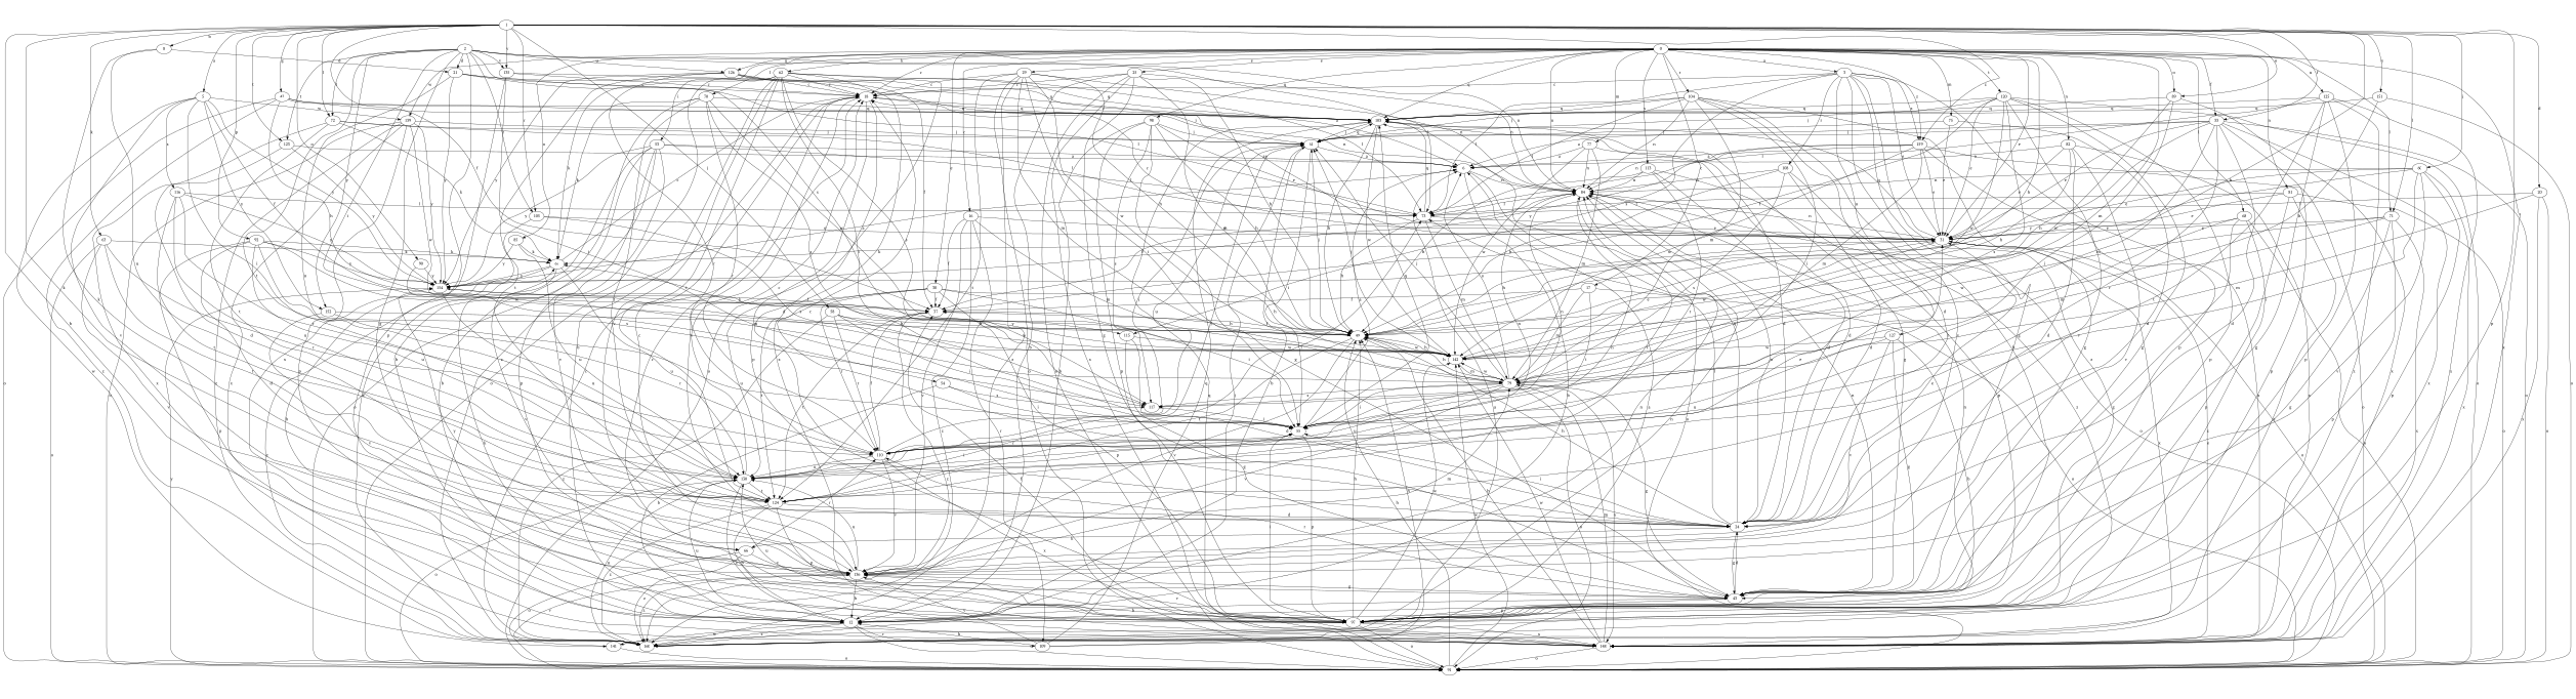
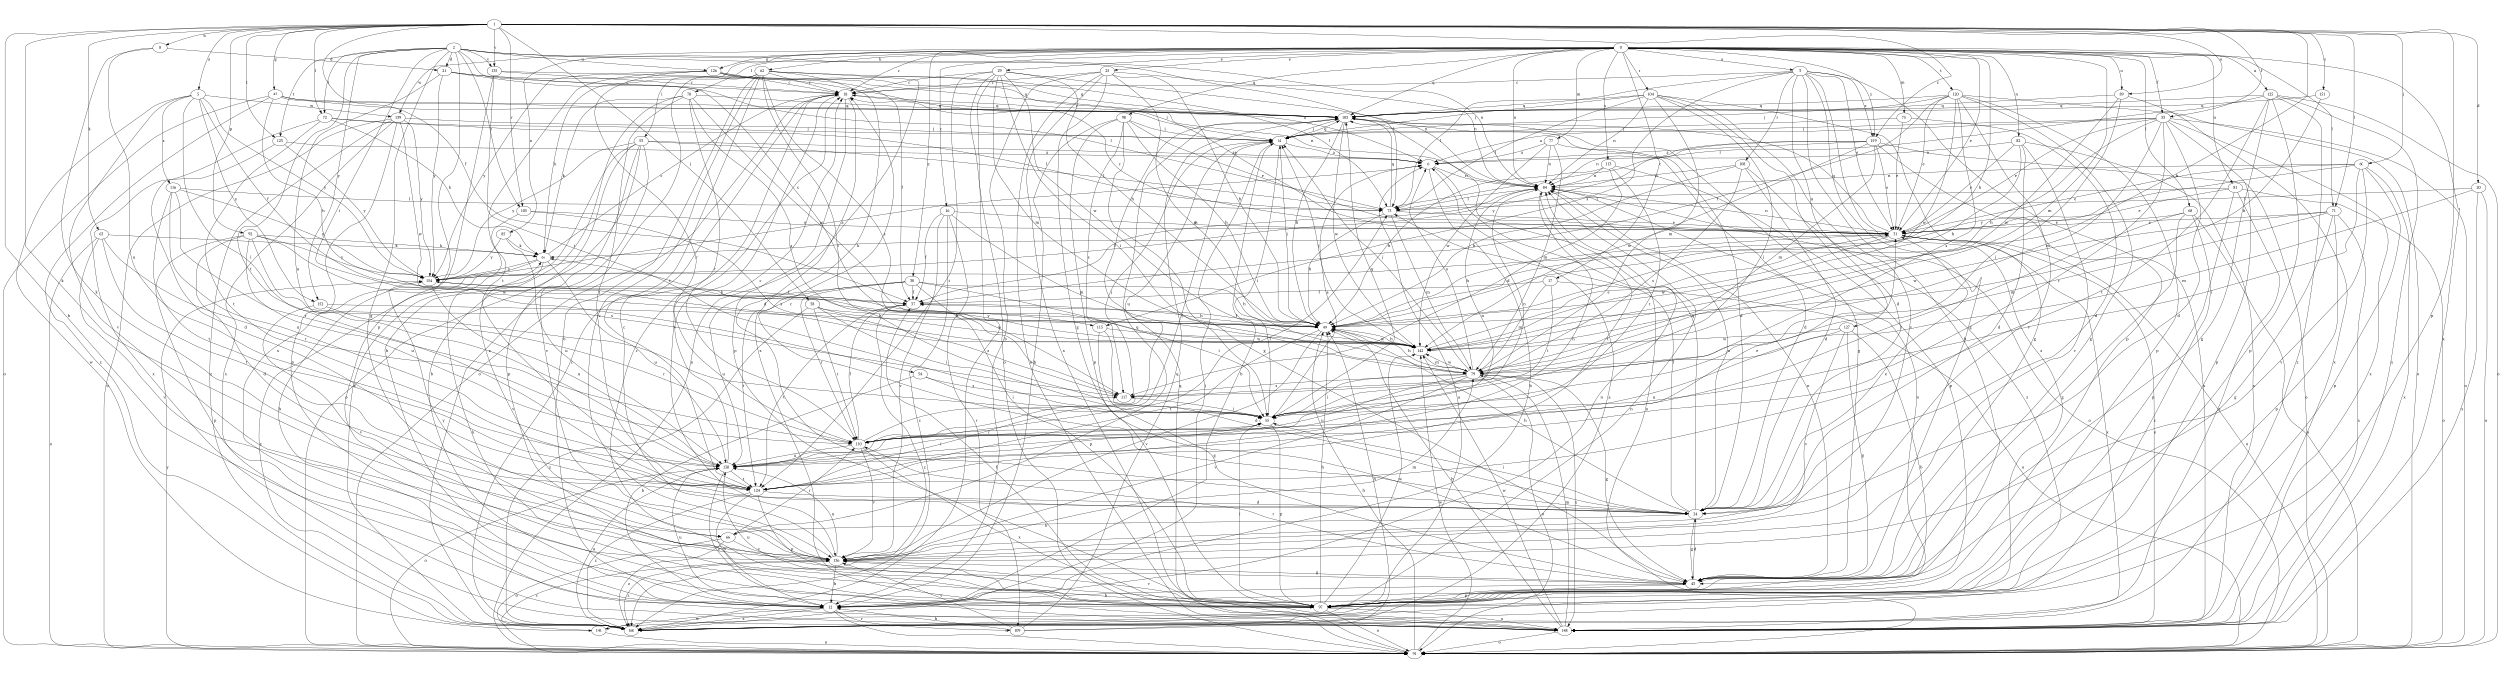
  strict digraph {
    fontname="PT Serif"
    node [fontname="PT Serif"]
    edge [fontname="PT Serif"]
    0
    3
    16
    17
    18
    25
    29
    30
    31
    33
    49
    53
    62
    68
    70
    71
    75
    77
    79
    81
    82
    84
    85
    89
    98
    103
    104
    113
    120
    125
    126
    139
    148
    159
    12
    43
    97
    73
    115
    108
    127
    160
    37
    136
    109
    55
    91
    24
    124
    142
    130
    110
    67
    6
    61
    154
    117
    1
    5
    8
    20
    42
    58
    60
    63
    66
    72
-   90
    92
    105
    123
    135
    151
    152
    116
    141
    21
    2
    54
    0 -> 3 [label=a]
    0 -> 16 [label=c]
    0 -> 17 [label=c]
    0 -> 18 [label=c]
    0 -> 25 [label=e]
    0 -> 29 [label=e]
    0 -> 30 [label=e]
    0 -> 31 [label=e]
    0 -> 33 [label=f]
    0 -> 49 [label=h]
    0 -> 53 [label=i]
    0 -> 62 [label=k]
    0 -> 68 [label=l]
    0 -> 70 [label=l]
    0 -> 71 [label=l]
    0 -> 75 [label=m]
    0 -> 77 [label=m]
    0 -> 79 [label=m]
    0 -> 81 [label=n]
    0 -> 82 [label=n]
    0 -> 84 [label=n]
    0 -> 85 [label=o]
    0 -> 89 [label=o]
    0 -> 98 [label=q]
    0 -> 103 [label=q]
    0 -> 104 [label=r]
    0 -> 113 [label=s]
    0 -> 120 [label=t]
    0 -> 125 [label=u]
    0 -> 126 [label=u]
    0 -> 139 [label=w]
    0 -> 148 [label=x]
    0 -> 159 [label=z]
    3 -> 18 [label=c]
    3 -> 31 [label=e]
    3 -> 159 [label=z]
    3 -> 12 [label=b]
    3 -> 43 [label=g]
    3 -> 97 [label=p]
    3 -> 73 [label=l]
    3 -> 115 [label=s]
    3 -> 108 [label=r]
    3 -> 127 [label=u]
    3 -> 160 [label=z]
    16 -> 31 [label=e]
    16 -> 79 [label=m]
    16 -> 160 [label=z]
    16 -> 37 [label=f]
    16 -> 136 [label=v]
    16 -> 109 [label=r]
    17 -> 79 [label=m]
    17 -> 37 [label=f]
    17 -> 55 [label=i]
    17 -> 91 [label=o]
    18 -> 103 [label=q]
    18 -> 97 [label=p]
    18 -> 136 [label=v]
    18 -> 91 [label=o]
    18 -> 24 [label=d]
    25 -> 18 [label=c]
    25 -> 49 [label=h]
    25 -> 79 [label=m]
    25 -> 84 [label=n]
    25 -> 148 [label=x]
    25 -> 12 [label=b]
    25 -> 43 [label=g]
    25 -> 91 [label=o]
    29 -> 18 [label=c]
    29 -> 49 [label=h]
    29 -> 79 [label=m]
    29 -> 84 [label=n]
    29 -> 160 [label=z]
    29 -> 55 [label=i]
    29 -> 91 [label=o]
    29 -> 124 [label=t]
    29 -> 142 [label=w]
    30 -> 49 [label=h]
    30 -> 97 [label=p]
    30 -> 37 [label=f]
    30 -> 55 [label=i]
    30 -> 124 [label=t]
    30 -> 130 [label=u]
    30 -> 110 [label=r]
    31 -> 18 [label=c]
    31 -> 49 [label=h]
    31 -> 84 [label=n]
    31 -> 103 [label=q]
    31 -> 148 [label=x]
    31 -> 91 [label=o]
    31 -> 142 [label=w]
    31 -> 67 [label=k]
    33 -> 31 [label=e]
    33 -> 49 [label=h]
    33 -> 79 [label=m]
    33 -> 148 [label=x]
    33 -> 97 [label=p]
    33 -> 91 [label=o]
    33 -> 24 [label=d]
    33 -> 110 [label=r]
    33 -> 6 [label=a]
    33 -> 61 [label=j]
    49 -> 37 [label=f]
    49 -> 136 [label=v]
    49 -> 124 [label=t]
    49 -> 142 [label=w]
    49 -> 67 [label=k]
    49 -> 61 [label=j]
    53 -> 12 [label=b]
    53 -> 97 [label=p]
    53 -> 73 [label=l]
    53 -> 160 [label=z]
    53 -> 136 [label=v]
    53 -> 91 [label=o]
    53 -> 6 [label=a]
    53 -> 154 [label=y]
    62 -> 18 [label=c]
    62 -> 148 [label=x]
    62 -> 12 [label=b]
    62 -> 73 [label=l]
    62 -> 160 [label=z]
    62 -> 136 [label=v]
    62 -> 55 [label=i]
    62 -> 91 [label=o]
    62 -> 124 [label=t]
    62 -> 67 [label=k]
    62 -> 117 [label=s]
    68 -> 31 [label=e]
    68 -> 43 [label=g]
    68 -> 160 [label=z]
    68 -> 91 [label=o]
    68 -> 110 [label=r]
    70 -> 103 [label=q]
    70 -> 12 [label=b]
    70 -> 124 [label=t]
    70 -> 142 [label=w]
    70 -> 110 [label=r]
    70 -> 67 [label=k]
    70 -> 117 [label=s]
    71 -> 31 [label=e]
    71 -> 79 [label=m]
    71 -> 148 [label=x]
    71 -> 43 [label=g]
    71 -> 97 [label=p]
    71 -> 142 [label=w]
    75 -> 31 [label=e]
    75 -> 24 [label=d]
    75 -> 61 [label=j]
    77 -> 79 [label=m]
    77 -> 84 [label=n]
    77 -> 24 [label=d]
    77 -> 142 [label=w]
    77 -> 6 [label=a]
    79 -> 49 [label=h]
    79 -> 148 [label=x]
    79 -> 43 [label=g]
    79 -> 136 [label=v]
    79 -> 55 [label=i]
    79 -> 91 [label=o]
    79 -> 142 [label=w]
    79 -> 130 [label=u]
    79 -> 6 [label=a]
    79 -> 61 [label=j]
    79 -> 117 [label=s]
    81 -> 31 [label=e]
    81 -> 97 [label=p]
    81 -> 73 [label=l]
    81 -> 160 [label=z]
    81 -> 91 [label=o]
    82 -> 31 [label=e]
    82 -> 49 [label=h]
    82 -> 148 [label=x]
    82 -> 136 [label=v]
    82 -> 24 [label=d]
    82 -> 6 [label=a]
    84 -> 73 [label=l]
    84 -> 37 [label=f]
    84 -> 91 [label=o]
    84 -> 124 [label=t]
    85 -> 130 [label=u]
    85 -> 67 [label=k]
    85 -> 154 [label=y]
    89 -> 103 [label=q]
    89 -> 148 [label=x]
    89 -> 55 [label=i]
    89 -> 142 [label=w]
    98 -> 31 [label=e]
    98 -> 49 [label=h]
    98 -> 12 [label=b]
    98 -> 43 [label=g]
    98 -> 97 [label=p]
    98 -> 61 [label=j]
    98 -> 117 [label=s]
    103 -> 18 [label=c]
    103 -> 49 [label=h]
    103 -> 43 [label=g]
    103 -> 24 [label=d]
    103 -> 142 [label=w]
    103 -> 61 [label=j]
    104 -> 79 [label=m]
    104 -> 84 [label=n]
    104 -> 103 [label=q]
    104 -> 43 [label=g]
    104 -> 73 [label=l]
    104 -> 136 [label=v]
    104 -> 55 [label=i]
    104 -> 24 [label=d]
    104 -> 61 [label=j]
    113 -> 49 [label=h]
    113 -> 84 [label=n]
    113 -> 97 [label=p]
-   113 -> 24 [label=d]
+   113 -> 117 [label=d]
    113 -> 110 [label=r]
    120 -> 31 [label=e]
    120 -> 103 [label=q]
    120 -> 43 [label=g]
    120 -> 97 [label=p]
    120 -> 37 [label=f]
    120 -> 136 [label=v]
    120 -> 91 [label=o]
    120 -> 142 [label=w]
    120 -> 61 [label=j]
    120 -> 117 [label=s]
    125 -> 103 [label=q]
    125 -> 148 [label=x]
    125 -> 43 [label=g]
    125 -> 97 [label=p]
    125 -> 73 [label=l]
    125 -> 160 [label=z]
-   151 -> 91 [label=o]
+   125 -> 91 [label=o]
    125 -> 124 [label=t]
    126 -> 18 [label=c]
    126 -> 31 [label=e]
    126 -> 103 [label=q]
    126 -> 37 [label=f]
    126 -> 124 [label=t]
    126 -> 110 [label=r]
    126 -> 154 [label=y]
    139 -> 148 [label=x]
    139 -> 97 [label=p]
    139 -> 160 [label=z]
    139 -> 91 [label=o]
    139 -> 142 [label=w]
    139 -> 61 [label=j]
    139 -> 154 [label=y]
    148 -> 31 [label=e]
    148 -> 49 [label=h]
    148 -> 79 [label=m]
    148 -> 37 [label=f]
    148 -> 91 [label=o]
    148 -> 142 [label=w]
    159 -> 31 [label=e]
    159 -> 79 [label=m]
    159 -> 84 [label=n]
    159 -> 148 [label=x]
    159 -> 91 [label=o]
    159 -> 142 [label=w]
    159 -> 6 [label=a]
    159 -> 154 [label=y]
    12 -> 84 [label=n]
    12 -> 160 [label=z]
    12 -> 109 [label=r]
    12 -> 91 [label=o]
    12 -> 130 [label=u]
    12 -> 141 [label=w]
    43 -> 84 [label=n]
    43 -> 12 [label=b]
    43 -> 97 [label=p]
    43 -> 24 [label=d]
    43 -> 110 [label=r]
    97 -> 18 [label=c]
    97 -> 49 [label=h]
    97 -> 84 [label=n]
    97 -> 148 [label=x]
    97 -> 136 [label=v]
    97 -> 55 [label=i]
    97 -> 91 [label=o]
    97 -> 142 [label=w]
    97 -> 130 [label=u]
    97 -> 67 [label=k]
    73 -> 31 [label=e]
    73 -> 49 [label=h]
    73 -> 79 [label=m]
    73 -> 103 [label=q]
    115 -> 43 [label=g]
    115 -> 24 [label=d]
    115 -> 142 [label=w]
    108 -> 49 [label=h]
    108 -> 84 [label=n]
    108 -> 160 [label=z]
    108 -> 24 [label=d]
    108 -> 117 [label=s]
    127 -> 12 [label=b]
    127 -> 43 [label=g]
    127 -> 136 [label=v]
    127 -> 142 [label=w]
    127 -> 130 [label=u]
    160 -> 18 [label=c]
    160 -> 130 [label=u]
    160 -> 6 [label=a]
    160 -> 61 [label=j]
    37 -> 49 [label=h]
    37 -> 160 [label=z]
    37 -> 124 [label=t]
    136 -> 18 [label=c]
    136 -> 79 [label=m]
    136 -> 12 [label=b]
    136 -> 43 [label=g]
    136 -> 160 [label=z]
    136 -> 130 [label=u]
    136 -> 154 [label=y]
    109 -> 49 [label=h]
    109 -> 103 [label=q]
    109 -> 12 [label=b]
    109 -> 136 [label=v]
    109 -> 6 [label=a]
    55 -> 84 [label=n]
    55 -> 103 [label=q]
    55 -> 97 [label=p]
    55 -> 110 [label=r]
    55 -> 6 [label=a]
    91 -> 49 [label=h]
    91 -> 103 [label=q]
    91 -> 142 [label=w]
    91 -> 154 [label=y]
    24 -> 18 [label=c]
    24 -> 31 [label=e]
    24 -> 49 [label=h]
    24 -> 84 [label=n]
    24 -> 103 [label=q]
    24 -> 43 [label=g]
    24 -> 73 [label=l]
    24 -> 55 [label=i]
    24 -> 66 [label=k]
    124 -> 84 [label=n]
    124 -> 12 [label=b]
    124 -> 97 [label=p]
    124 -> 160 [label=z]
    124 -> 24 [label=d]
    124 -> 61 [label=j]
    142 -> 31 [label=e]
    142 -> 49 [label=h]
    142 -> 79 [label=m]
    142 -> 61 [label=j]
    142 -> 154 [label=y]
    130 -> 18 [label=c]
    130 -> 31 [label=e]
    130 -> 148 [label=x]
    130 -> 73 [label=l]
    130 -> 55 [label=i]
    130 -> 91 [label=o]
    130 -> 124 [label=t]
    110 -> 84 [label=n]
    110 -> 148 [label=x]
    110 -> 37 [label=f]
    110 -> 136 [label=v]
    110 -> 130 [label=u]
    110 -> 61 [label=j]
    67 -> 18 [label=c]
    67 -> 160 [label=z]
    67 -> 136 [label=v]
    67 -> 130 [label=u]
    67 -> 154 [label=y]
    6 -> 84 [label=n]
    6 -> 12 [label=b]
    6 -> 91 [label=o]
    61 -> 103 [label=q]
    61 -> 12 [label=b]
    61 -> 55 [label=i]
    61 -> 130 [label=u]
    61 -> 6 [label=a]
    154 -> 37 [label=f]
    154 -> 130 [label=u]
    154 -> 6 [label=a]
    117 -> 55 [label=i]
    1 -> 33 [label=f]
    1 -> 49 [label=h]
    1 -> 71 [label=l]
    1 -> 89 [label=o]
    1 -> 159 [label=z]
    1 -> 12 [label=b]
    1 -> 97 [label=p]
    1 -> 37 [label=f]
    1 -> 5 [label=a]
    1 -> 8 [label=b]
    1 -> 20 [label=d]
    1 -> 42 [label=g]
    1 -> 58 [label=j]
    1 -> 60 [label=j]
    1 -> 63 [label=k]
    1 -> 66 [label=k]
    1 -> 72 [label=l]
-   1 -> 90 [label=o]
    1 -> 92 [label=p]
    1 -> 105 [label=r]
    1 -> 123 [label=t]
    1 -> 135 [label=v]
    1 -> 151 [label=y]
    5 -> 139 [label=w]
    5 -> 37 [label=f]
    5 -> 136 [label=v]
    5 -> 55 [label=i]
    5 -> 154 [label=y]
    5 -> 152 [label=y]
    5 -> 116 [label=s]
    5 -> 141 [label=w]
    8 -> 130 [label=u]
    8 -> 66 [label=k]
    8 -> 21 [label=d]
    20 -> 79 [label=m]
    20 -> 148 [label=x]
    20 -> 73 [label=l]
    20 -> 91 [label=o]
    42 -> 49 [label=h]
    42 -> 84 [label=n]
    42 -> 103 [label=q]
    42 -> 160 [label=z]
    42 -> 91 [label=o]
    42 -> 61 [label=j]
    58 -> 49 [label=h]
    58 -> 160 [label=z]
    58 -> 55 [label=i]
    58 -> 142 [label=w]
    58 -> 110 [label=r]
    60 -> 31 [label=e]
    60 -> 84 [label=n]
    60 -> 148 [label=x]
    60 -> 97 [label=p]
    60 -> 136 [label=v]
    60 -> 55 [label=i]
    60 -> 154 [label=y]
    63 -> 136 [label=v]
    63 -> 91 [label=o]
    63 -> 124 [label=t]
    63 -> 110 [label=r]
    63 -> 67 [label=k]
+   66 -> 103 [label=q]
    66 -> 160 [label=z]
    66 -> 136 [label=v]
    66 -> 91 [label=o]
    66 -> 110 [label=r]
    72 -> 148 [label=x]
    72 -> 73 [label=l]
    72 -> 124 [label=t]
    72 -> 67 [label=k]
    72 -> 61 [label=j]
-   90 -> 79 [label=m]
-   90 -> 154 [label=y]
    92 -> 97 [label=p]
    92 -> 24 [label=d]
    92 -> 142 [label=w]
    92 -> 130 [label=u]
    92 -> 67 [label=k]
    92 -> 154 [label=y]
    92 -> 117 [label=s]
    105 -> 31 [label=e]
    105 -> 12 [label=b]
    105 -> 117 [label=s]
    123 -> 24 [label=d]
    123 -> 6 [label=a]
    123 -> 154 [label=y]
    135 -> 18 [label=c]
    135 -> 103 [label=q]
    135 -> 148 [label=x]
    135 -> 55 [label=i]
    151 -> 49 [label=h]
    151 -> 103 [label=q]
    152 -> 49 [label=h]
    152 -> 136 [label=v]
    152 -> 110 [label=r]
    116 -> 73 [label=l]
    116 -> 124 [label=t]
    116 -> 130 [label=u]
    116 -> 110 [label=r]
    116 -> 154 [label=y]
    141 -> 84 [label=n]
    141 -> 136 [label=v]
    141 -> 91 [label=o]
    21 -> 18 [label=c]
    21 -> 73 [label=l]
    21 -> 130 [label=u]
    21 -> 6 [label=a]
    21 -> 154 [label=y]
    2 -> 84 [label=n]
    2 -> 126 [label=u]
    2 -> 43 [label=g]
    2 -> 97 [label=p]
    2 -> 73 [label=l]
    2 -> 115 [label=s]
    2 -> 124 [label=t]
    2 -> 72 [label=l]
    2 -> 105 [label=r]
    2 -> 123 [label=t]
    2 -> 135 [label=v]
    2 -> 152 [label=y]
    2 -> 21 [label=d]
    2 -> 54 [label=i]
    54 -> 12 [label=b]
    54 -> 55 [label=i]
    54 -> 117 [label=s]
  }
